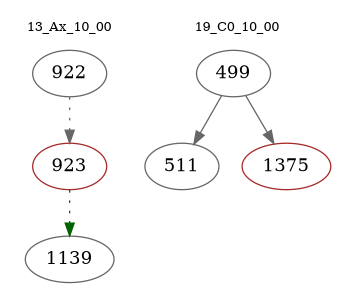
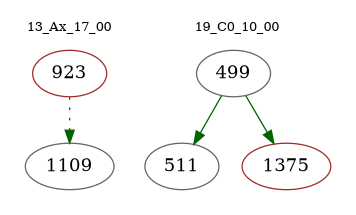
  digraph {
    node [color=gray40]
    edge [color=gray40 style=dotted]
-   n1 [label=922]
    n2 [color=brown label=923]
-   n3 [label=1139]
+   n3 [label=1109]
    n4 [label=499]
    n5 [label=511]
    n6 [color=brown label=1375]
    subgraph cluster_1 {
      color=white
      fontsize=10
-     label="13_Ax_10_00"
-     n1
+     label="13_Ax_17_00"
      n2
      n3
    }
    subgraph cluster_2 {
      color=white
      fontsize=10
      label="19_C0_10_00"
      n4
      n5
      n6
    }
-   n1 -> n2
    n2 -> n3 [color=darkgreen]
-   n4 -> n5 [style=solid]
-   n4 -> n6 [style=solid]
+   n4 -> n5 [color=darkgreen style=solid]
+   n4 -> n6 [color=darkgreen style=solid]
  }
